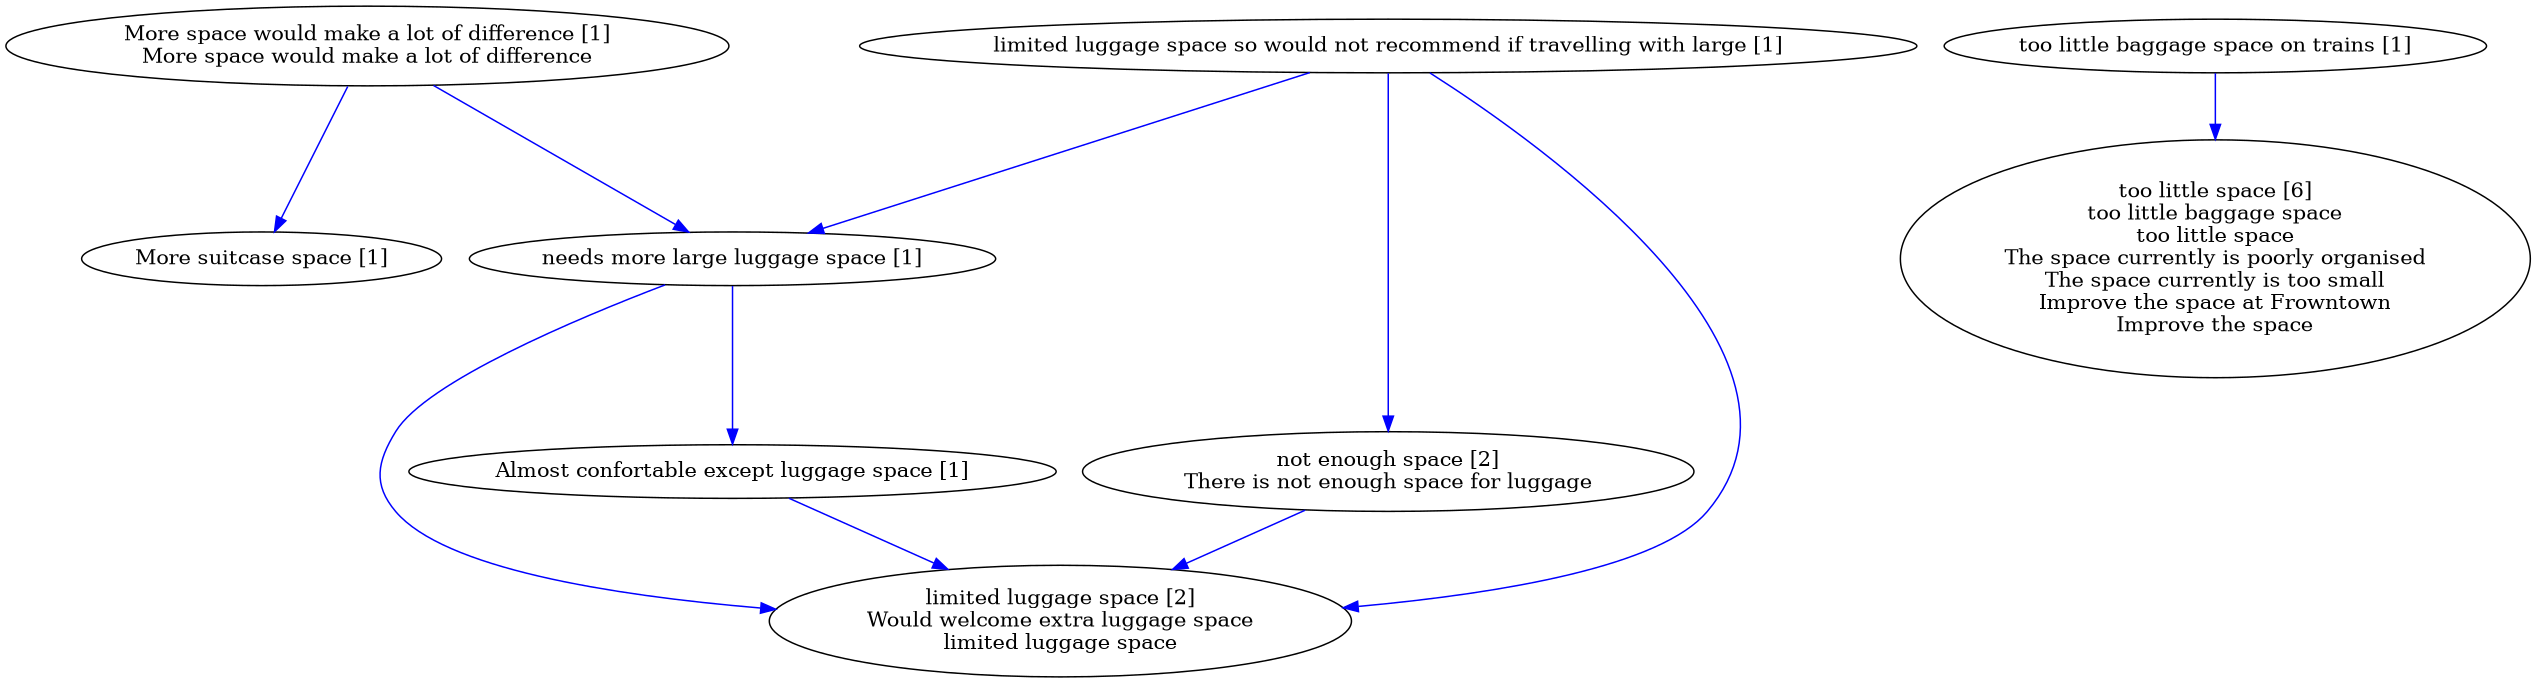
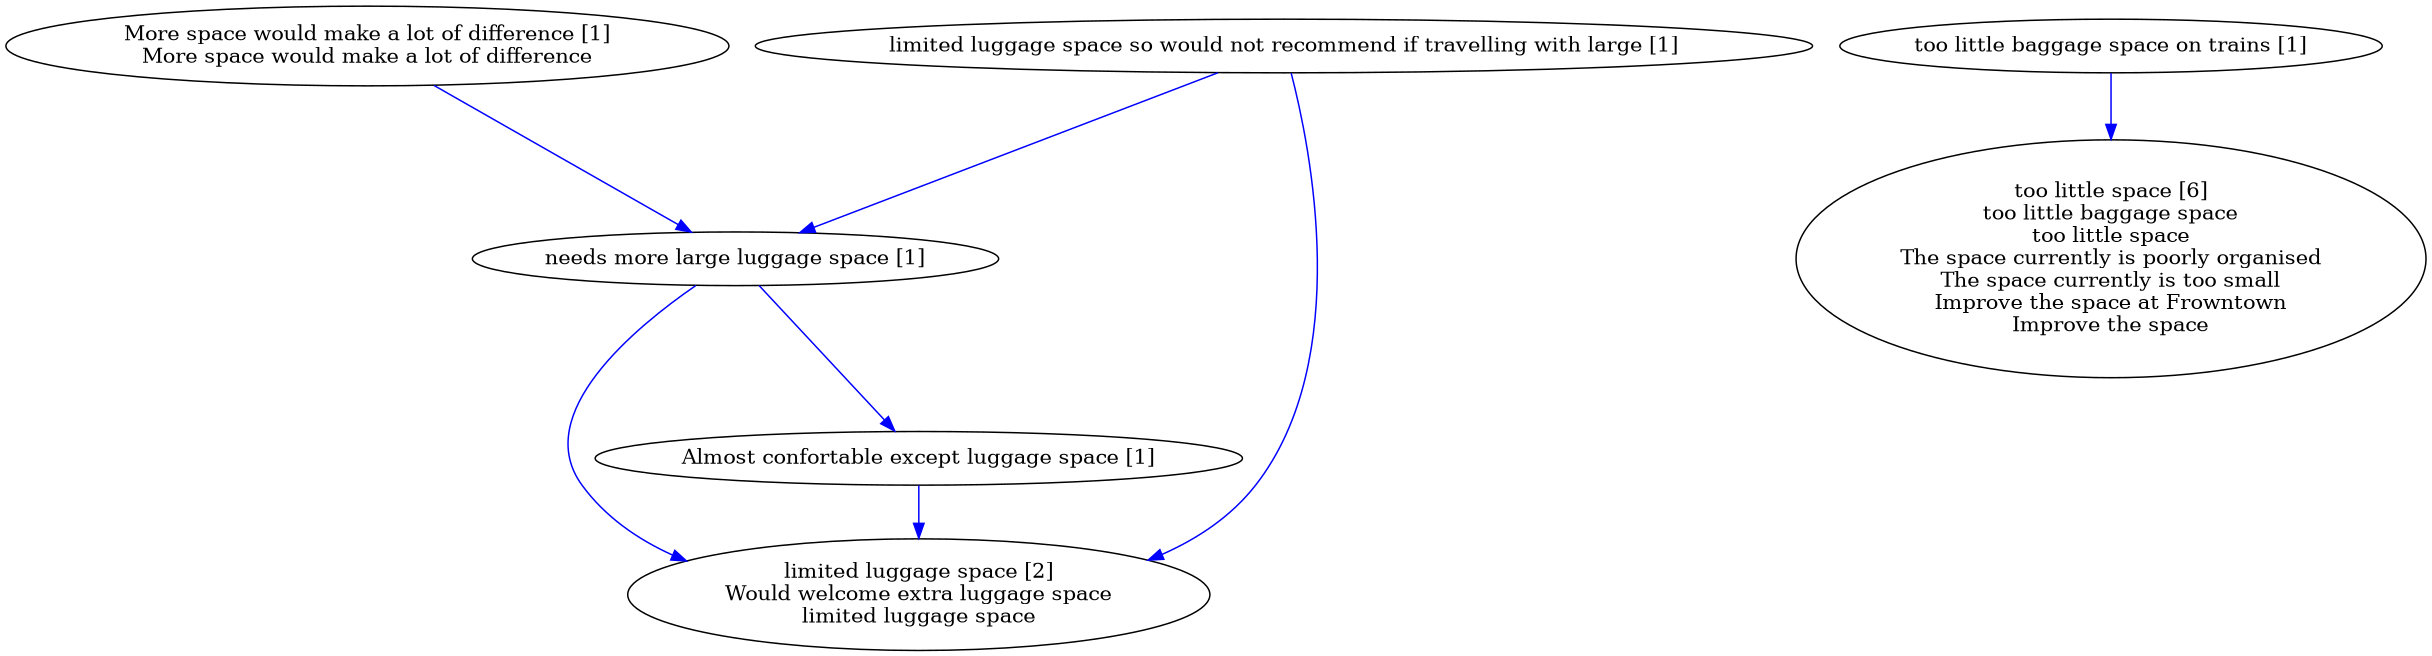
  digraph {
    edge [color=blue]
-   "not enough space [2]\nThere is not enough space for luggage"
    "limited luggage space [2]\nWould welcome extra luggage space\nlimited luggage space"
    "Almost confortable except luggage space [1]"
    "More space would make a lot of difference [1]\nMore space would make a lot of difference"
-   "More suitcase space [1]"
    "needs more large luggage space [1]"
    "limited luggage space so would not recommend if travelling with large [1]"
    "too little baggage space on trains [1]"
    "too little space [6]\ntoo little baggage space\ntoo little space\nThe space currently is poorly organised\nThe space currently is too small\nImprove the space at Frowntown\nImprove the space"
-   "not enough space [2]\nThere is not enough space for luggage" -> "limited luggage space [2]\nWould welcome extra luggage space\nlimited luggage space"
    "Almost confortable except luggage space [1]" -> "limited luggage space [2]\nWould welcome extra luggage space\nlimited luggage space"
-   "More space would make a lot of difference [1]\nMore space would make a lot of difference" -> "More suitcase space [1]"
    "More space would make a lot of difference [1]\nMore space would make a lot of difference" -> "needs more large luggage space [1]"
    "needs more large luggage space [1]" -> "limited luggage space [2]\nWould welcome extra luggage space\nlimited luggage space"
    "needs more large luggage space [1]" -> "Almost confortable except luggage space [1]"
-   "limited luggage space so would not recommend if travelling with large [1]" -> "not enough space [2]\nThere is not enough space for luggage"
    "limited luggage space so would not recommend if travelling with large [1]" -> "limited luggage space [2]\nWould welcome extra luggage space\nlimited luggage space"
    "limited luggage space so would not recommend if travelling with large [1]" -> "needs more large luggage space [1]"
    "too little baggage space on trains [1]" -> "too little space [6]\ntoo little baggage space\ntoo little space\nThe space currently is poorly organised\nThe space currently is too small\nImprove the space at Frowntown\nImprove the space"
  }
